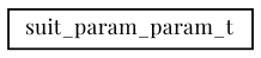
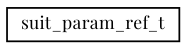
  digraph {
    rankdir=LR
    fontname="Playfair Display"
-   n1 [color=black fillcolor=white fontname="Playfair Display" fontsize=10 height=0.2 label=suit_param_param_t shape=record style=filled width=0.4]
+   n1 [color=black fillcolor=white fontname="Playfair Display" fontsize=10 height=0.2 label=suit_param_ref_t shape=record style=filled width=0.4]
  }
